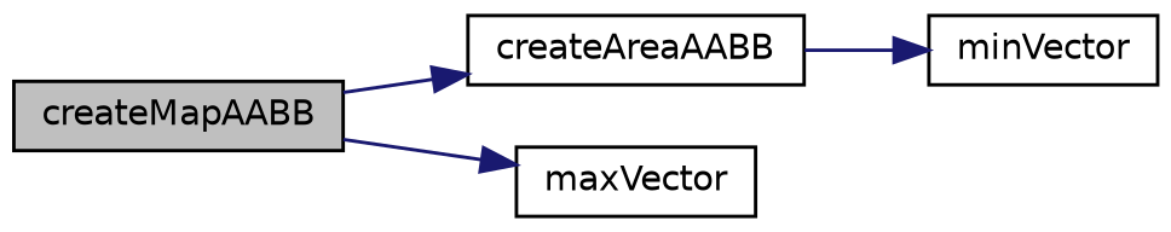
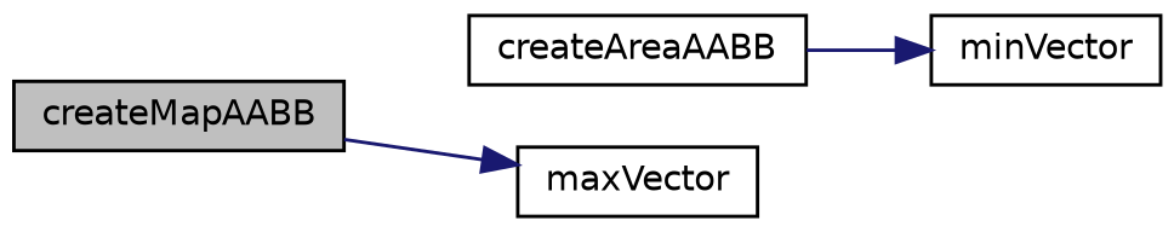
  digraph {
    rankdir=LR
    node [color=black fillcolor=white fontname=Helvetica fontsize=10 shape=record style=filled]
    edge [color=midnightblue fontname=Helvetica fontsize=10 labelfontname=Helvetica labelfontsize=10 style=solid]
    n1 [fillcolor=grey75 fontcolor=black height=0.2 label=createMapAABB width=0.4]
    n2 [height=0.2 label=createAreaAABB width=0.4]
    n3 [height=0.2 label=maxVector width=0.4]
    n4 [height=0.2 label=minVector width=0.4]
-   n1 -> n2
    n1 -> n3
    n2 -> n4
  }
